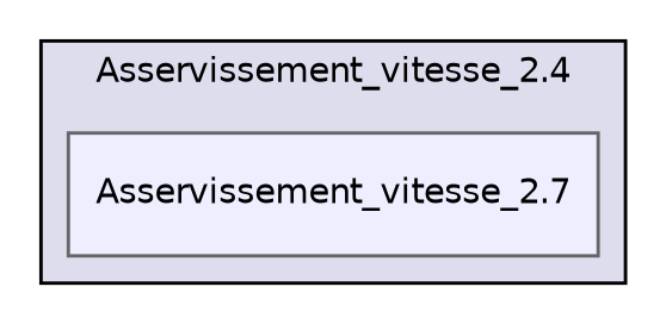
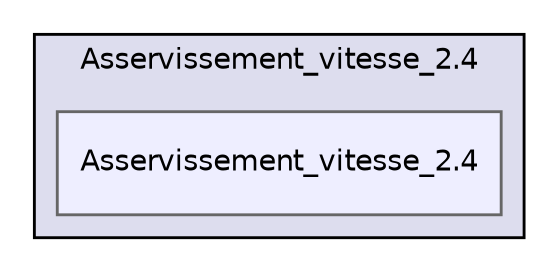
  digraph {
    compound=true
    rankdir=LR
-   n1 [fillcolor="#eeeeff" fontname=Helvetica fontsize=10 label="Asservissement_vitesse_2.7" pencolor=black shape=box style=filled color=gray40]
+   n1 [fillcolor="#eeeeff" fontname=Helvetica fontsize=10 label="Asservissement_vitesse_2.4" pencolor=black shape=box style=filled color=gray40]
    subgraph cluster_1 {
      bgcolor="#ddddee"
      fontname=Helvetica
      fontsize=10
      label="Asservissement_vitesse_2.4"
      pencolor=black
      n1
    }
  }
